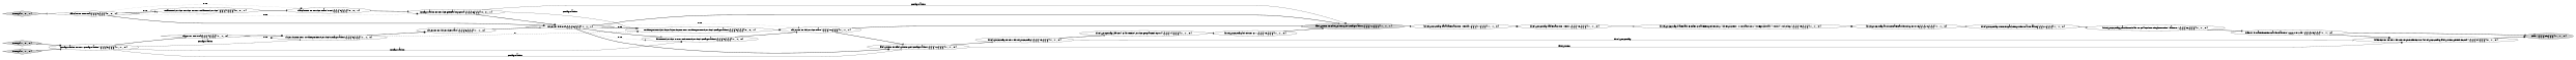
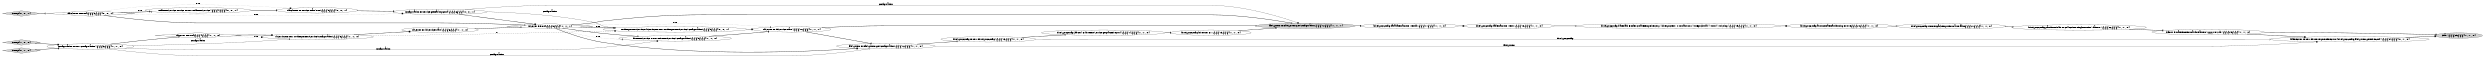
  digraph {
    rankdir=LR
    node [fillcolor=white shape=ellipse style=filled]
    edge [arrowhead=box style=bold]
    n1 [label="hiveSyncConfig.hiveUser = \"\"@@@15@@@['1', '1', '0']"]
    n2 [fillcolor=lightgray label="fileSystem = FileSystem.get(configuration)@@@12@@@['1', '1', '1']"]
    n3 [label="hiveSyncConfig.databaseName = \"testdb\"@@@17@@@['1', '1', '0']"]
    n4 [fillcolor=lightgray label="setUp['0', '0', '1']" shape=diamond]
    n5 [label="dfsCluster == null@@@3@@@['0', '0', '1']" shape=diamond]
    n6 [label="dfsCluster = service.start(true)@@@5@@@['0', '0', '1']"]
    n7 [label="HdfsTestService service = new HdfsTestService()@@@4@@@['0', '0', '1']"]
    n8 [label="configuration = service.getHadoopConf()@@@6@@@['0', '0', '1']"]
    n9 [label="zkServer == null@@@8@@@['1', '1', '1']" shape=diamond]
    n10 [label="hiveTestService = new HiveTestService(configuration)@@@9@@@['1', '1', '0']"]
    n11 [label="zkServer = zkService.start()@@@10@@@['1', '1', '1']"]
    n12 [label="fileSystem = FileSystem.get(configuration)@@@12@@@['1', '1', '0']"]
    n13 [label="hiveSyncConfig.basePath = Files.createTempDirectory(\"hivesynctest\" + Instant.now().toEpochMilli()).toUri().toString()@@@19@@@['1', '1', '0']"]
    n14 [label="hiveSyncConfig.assumeDatePartitioning = true@@@20@@@['1', '1', '0']"]
    n15 [label="hiveSyncConfig.usePreApacheInputFormat = false@@@21@@@['1', '1', '0']"]
    n16 [label="ZookeeperTestService zkService = new ZookeeperTestService(configuration)@@@9@@@['0', '0', '1']"]
    n17 [label="hiveSyncConfig.tableName = \"test1\"@@@18@@@['1', '1', '0']"]
    n18 [label="zkService = new ZookeeperTestService(configuration)@@@5@@@['1', '1', '0']"]
    n19 [label="zkServer = zkService.start()@@@6@@@['1', '1', '0']"]
    n20 [fillcolor=lightgray label="setUp['0', '1', '0']" shape=diamond]
    n21 [label="configuration = new Configuration()@@@3@@@['1', '1', '0']"]
    n22 [label="zkServer == null@@@4@@@['1', '1', '0']" shape=diamond]
    n23 [label="ddlExecutor = new HiveQueryDDLExecutor(hiveSyncConfig,fileSystem,getHiveConf())@@@24@@@['0', '1', '0']"]
    n24 [fillcolor=lightgray label="clear()@@@25@@@['1', '1', '0']"]
    n25 [fillcolor=lightgray label="setUp['1', '0', '0']" shape=diamond]
    n26 [label="hiveSyncConfig = new HiveSyncConfig()@@@13@@@['1', '1', '0']"]
    n27 [label="hiveSyncConfig.partitionFields = Collections.singletonList(\"datestr\")@@@22@@@['1', '1', '0']"]
    n28 [label="dtfOut = DateTimeFormat.forPattern(\"yyyy/MM/dd\")@@@23@@@['1', '1', '0']"]
    n29 [label="hiveSyncConfig.jdbcUrl = hiveTestService.getJdbcHive2Url()@@@14@@@['1', '1', '0']"]
    n1 -> n2 [arrowhead=tee]
    n2 -> n3 [arrowhead=tee]
    n3 -> n17
    n4 -> n5 [arrowhead=odot]
    n5 -> n6 [label=true style=dotted]
    n5 -> n7 [arrowhead=tee label=true style=dotted]
    n5 -> n7 [arrowhead=odot]
    n5 -> n8 [label=true style=dotted]
-   n5 -> n9
+   n5 -> n9 [arrowhead=odot]
    n6 -> n8 [arrowhead=tee]
    n7 -> n6 [arrowhead=tee]
    n8 -> n2 [label=configuration style=solid]
    n8 -> n9
    n8 -> n16 [arrowhead=tee label=configuration style=solid]
    n9 -> n2 [arrowhead=odot]
    n9 -> n10 [arrowhead=tee label=true style=dotted]
    n9 -> n10 [arrowhead=odot]
    n9 -> n11 [arrowhead=tee label=true style=dotted]
    n9 -> n12
    n9 -> n16 [arrowhead=tee label=true style=dotted]
    n9 -> n16 [arrowhead=odot]
    n10 -> n11 [arrowhead=tee]
    n11 -> n2 [arrowhead=odot]
    n11 -> n12 [arrowhead=tee]
    n12 -> n23 [label=fileSystem style=solid]
    n12 -> n26 [arrowhead=odot]
    n13 -> n14
    n14 -> n15 [arrowhead=odot]
    n15 -> n27 [arrowhead=odot]
    n16 -> n11
    n17 -> n13 [arrowhead=odot]
    n18 -> n16 [label=0 style=dashed]
    n18 -> n19
    n19 -> n9 [arrowhead=odot]
    n20 -> n21 [arrowhead=tee]
    n21 -> n10 [label=configuration style=solid]
    n21 -> n12 [arrowhead=odot label=configuration style=solid]
    n21 -> n18 [arrowhead=tee label=configuration style=solid]
    n21 -> n22 [arrowhead=odot]
    n22 -> n18 [label=true style=dotted]
    n22 -> n18
    n23 -> n24
    n25 -> n21
    n26 -> n23 [arrowhead=odot label=hiveSyncConfig style=solid]
    n26 -> n29 [arrowhead=odot]
    n27 -> n28 [arrowhead=tee]
    n28 -> n23
    n28 -> n24 [arrowhead=tee]
    n29 -> n1 [arrowhead=tee]
  }
